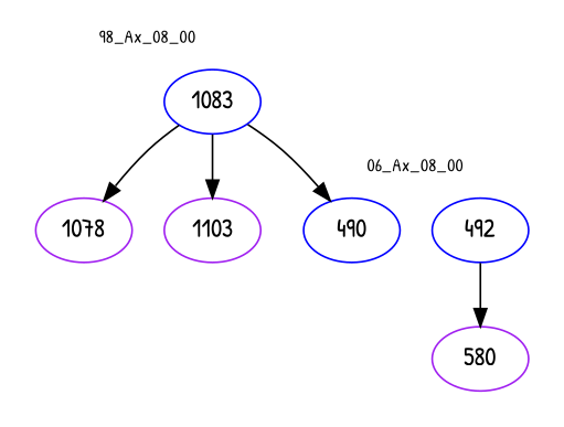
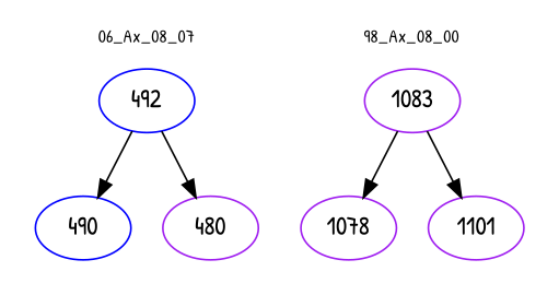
  digraph {
    fontname="Patrick Hand"
    node [color=purple fontname="Patrick Hand"]
    edge [color=black fontname="Patrick Hand"]
    n1 [color=blue label=492]
    n2 [color=blue label=490]
-   n3 [label=580]
-   n4 [color=blue label=1083]
+   n3 [label=480]
+   n4 [label=1083]
    n5 [label=1078]
-   n6 [label=1103]
+   n6 [label=1101]
    subgraph cluster_1 {
      color=white
      fontsize=10
-     label="06_Ax_08_00"
+     label="06_Ax_08_07"
      n1
      n2
      n3
    }
    subgraph cluster_2 {
      color=white
      fontsize=10
      label="98_Ax_08_00"
      n4
      n5
      n6
    }
-   n4 -> n2
+   n1 -> n2
    n1 -> n3
    n4 -> n5
    n4 -> n6
  }
